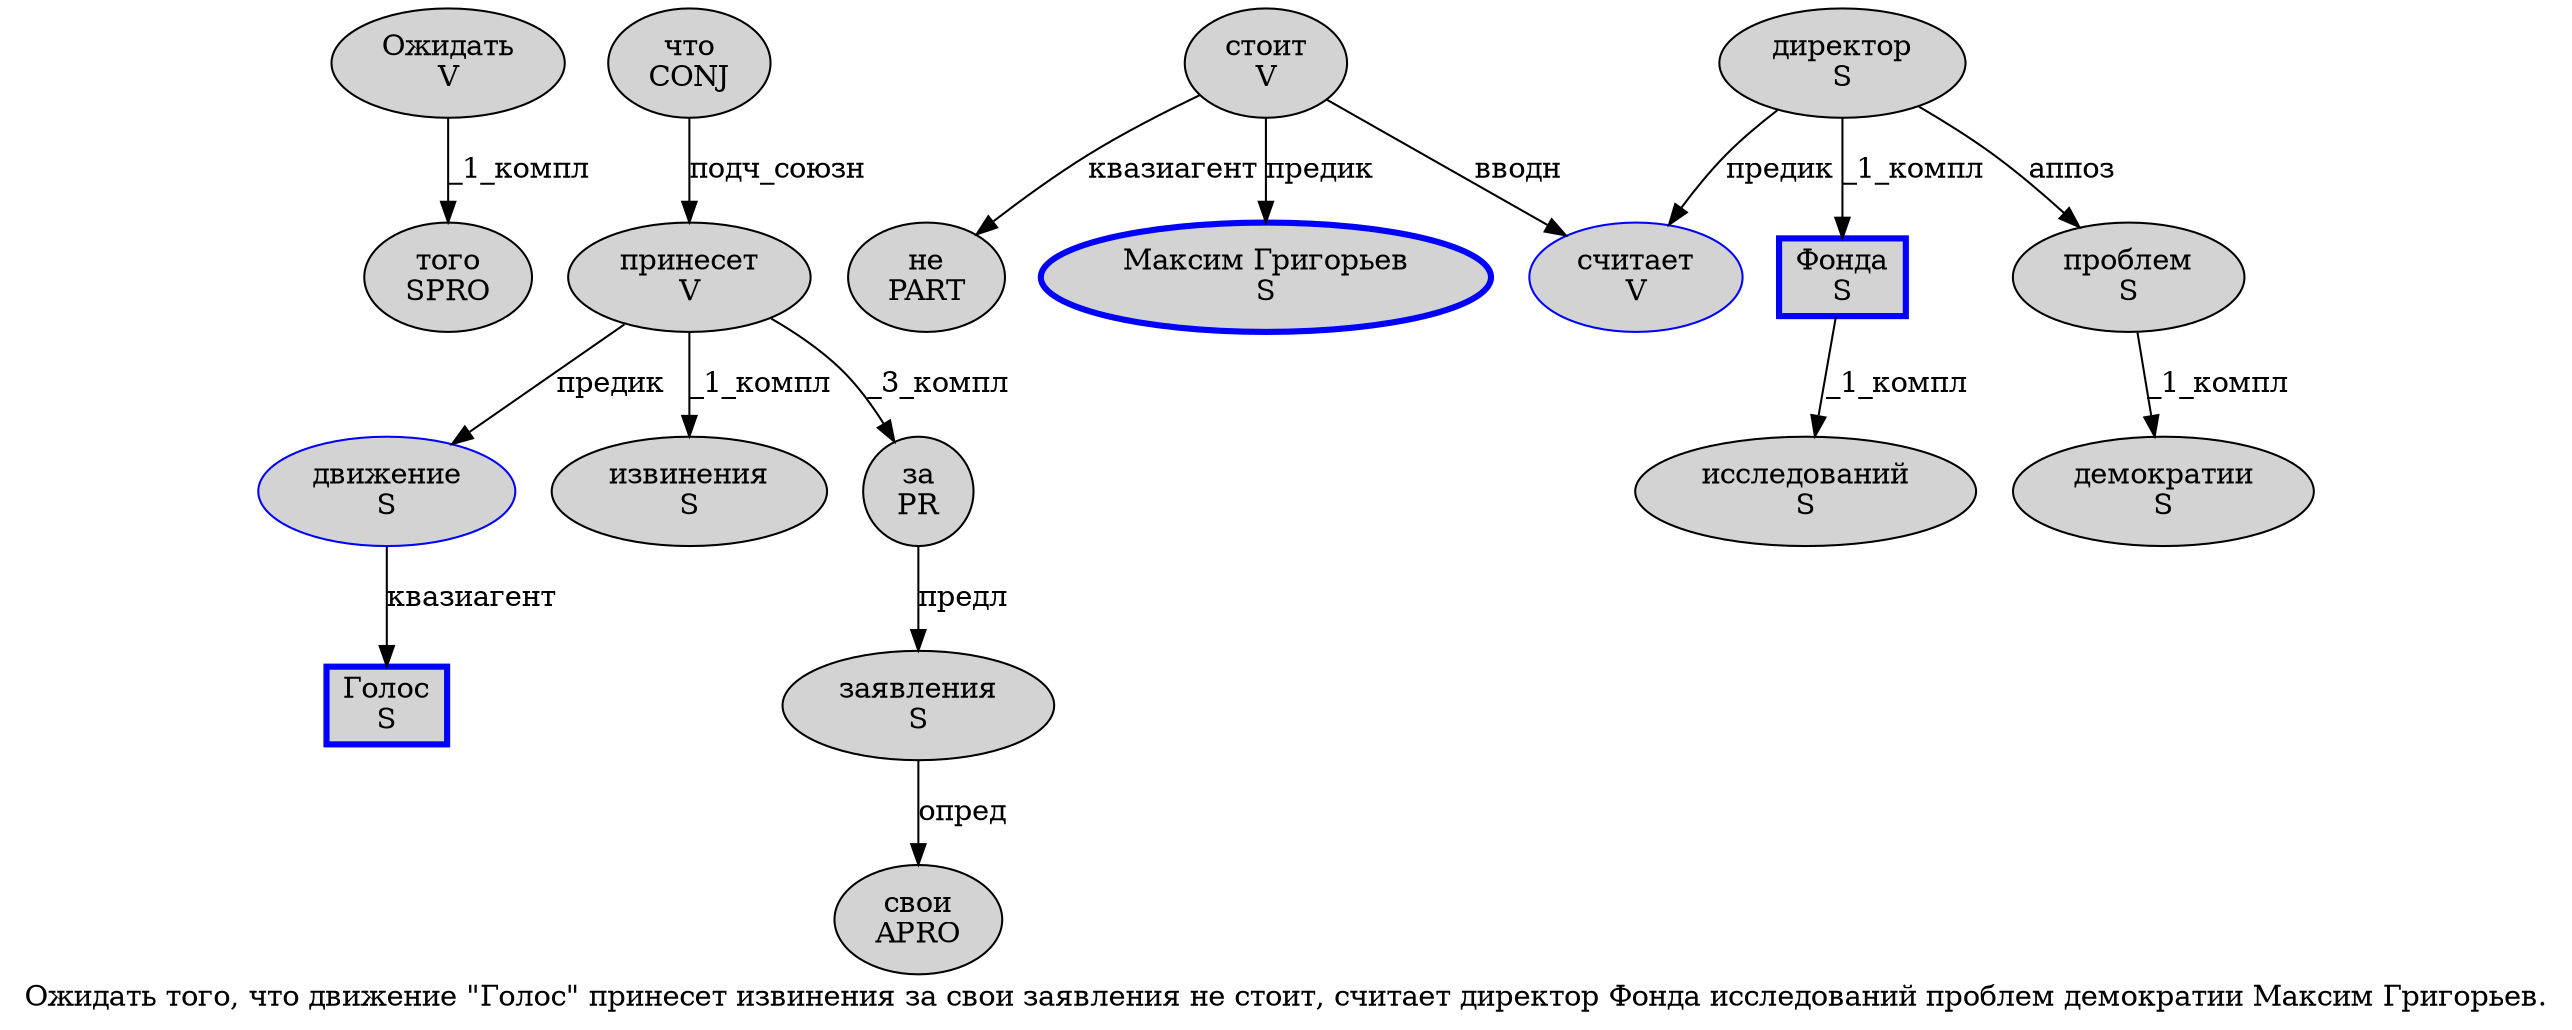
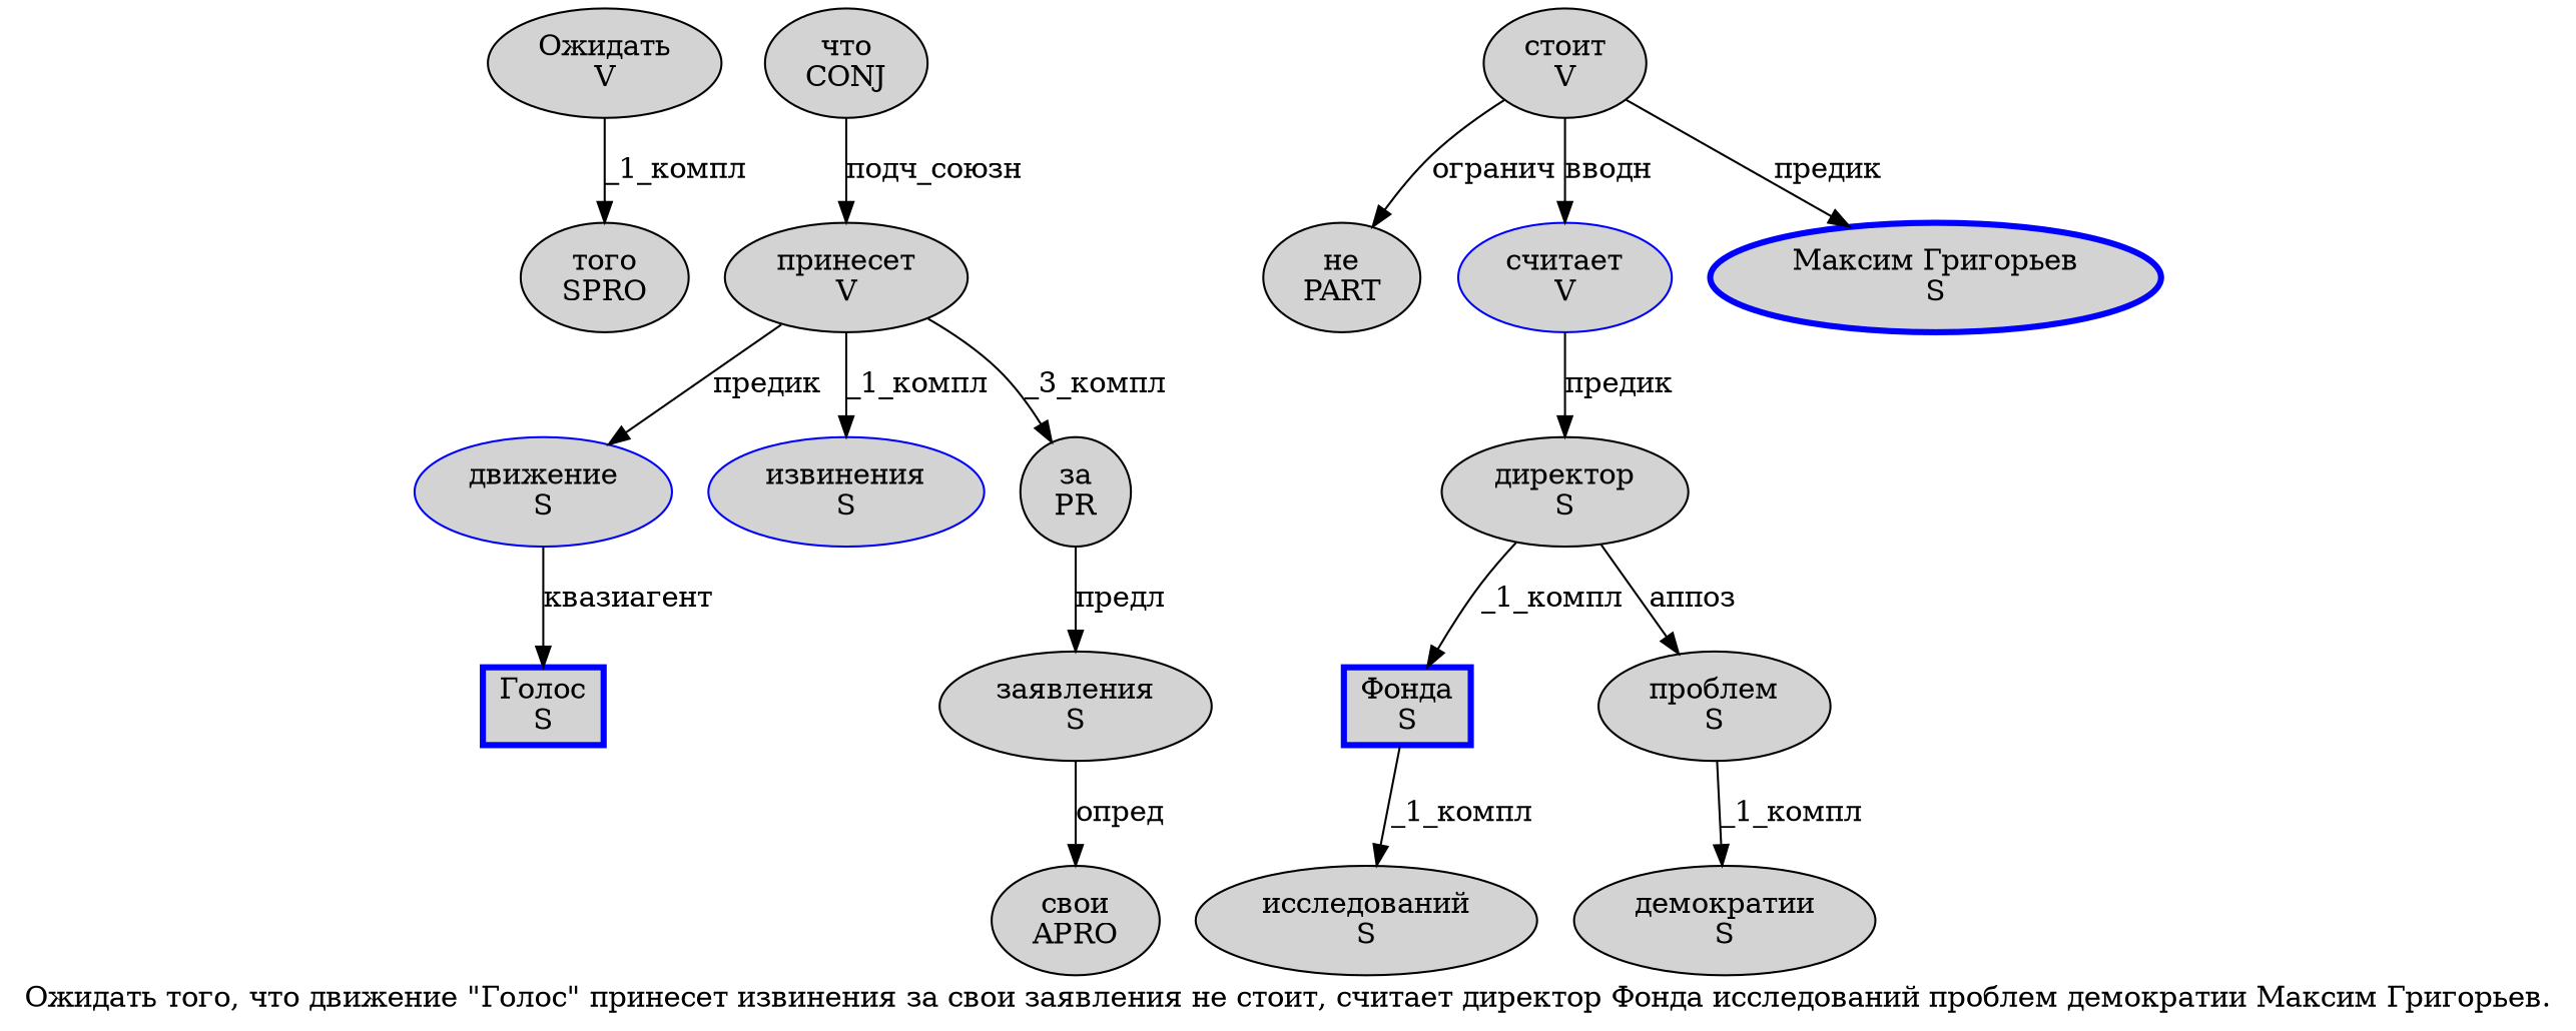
  digraph {
    label="Ожидать того, что движение \"Голос\" принесет извинения за свои заявления не стоит, считает директор Фонда исследований проблем демократии Максим Григорьев."
    node [fillcolor=lightgray penwidth=1 shape=ellipse style=filled]
    n1 [label="Ожидать\nV"]
    n2 [label="того\nSPRO"]
    n3 [label="что\nCONJ"]
    n4 [label="принесет\nV"]
    n5 [color=blue label="движение\nS"]
-   n6 [label="извинения\nS"]
+   n6 [label="извинения\nS" color=blue]
    n7 [label="за\nPR"]
    n8 [color=blue label="Голос\nS" penwidth=3 shape=box]
    n9 [label="заявления\nS"]
    n10 [label="свои\nAPRO"]
    n11 [label="не\nPART"]
    n12 [label="стоит\nV"]
    n13 [color=blue label="считает\nV"]
    n14 [color=blue label="Максим Григорьев\nS" penwidth=3]
    n15 [label="директор\nS"]
    n16 [color=blue label="Фонда\nS" penwidth=3 shape=box]
    n17 [label="проблем\nS"]
    n18 [label="исследований\nS"]
    n19 [label="демократии\nS"]
    n1 -> n2 [label="_1_компл"]
    n3 -> n4 [label="подч_союзн"]
    n4 -> n5 [label="предик"]
    n4 -> n6 [label="_1_компл"]
    n4 -> n7 [label="_3_компл"]
    n5 -> n8 [label="квазиагент"]
    n7 -> n9 [label="предл"]
    n9 -> n10 [label="опред"]
-   n12 -> n11 [label="квазиагент"]
+   n12 -> n11 [label="огранич"]
    n12 -> n13 [label="вводн"]
    n12 -> n14 [label="предик"]
-   n15 -> n13 [label="предик"]
+   n13 -> n15 [label="предик"]
    n15 -> n16 [label="_1_компл"]
    n15 -> n17 [label="аппоз"]
    n16 -> n18 [label="_1_компл"]
    n17 -> n19 [label="_1_компл"]
  }
